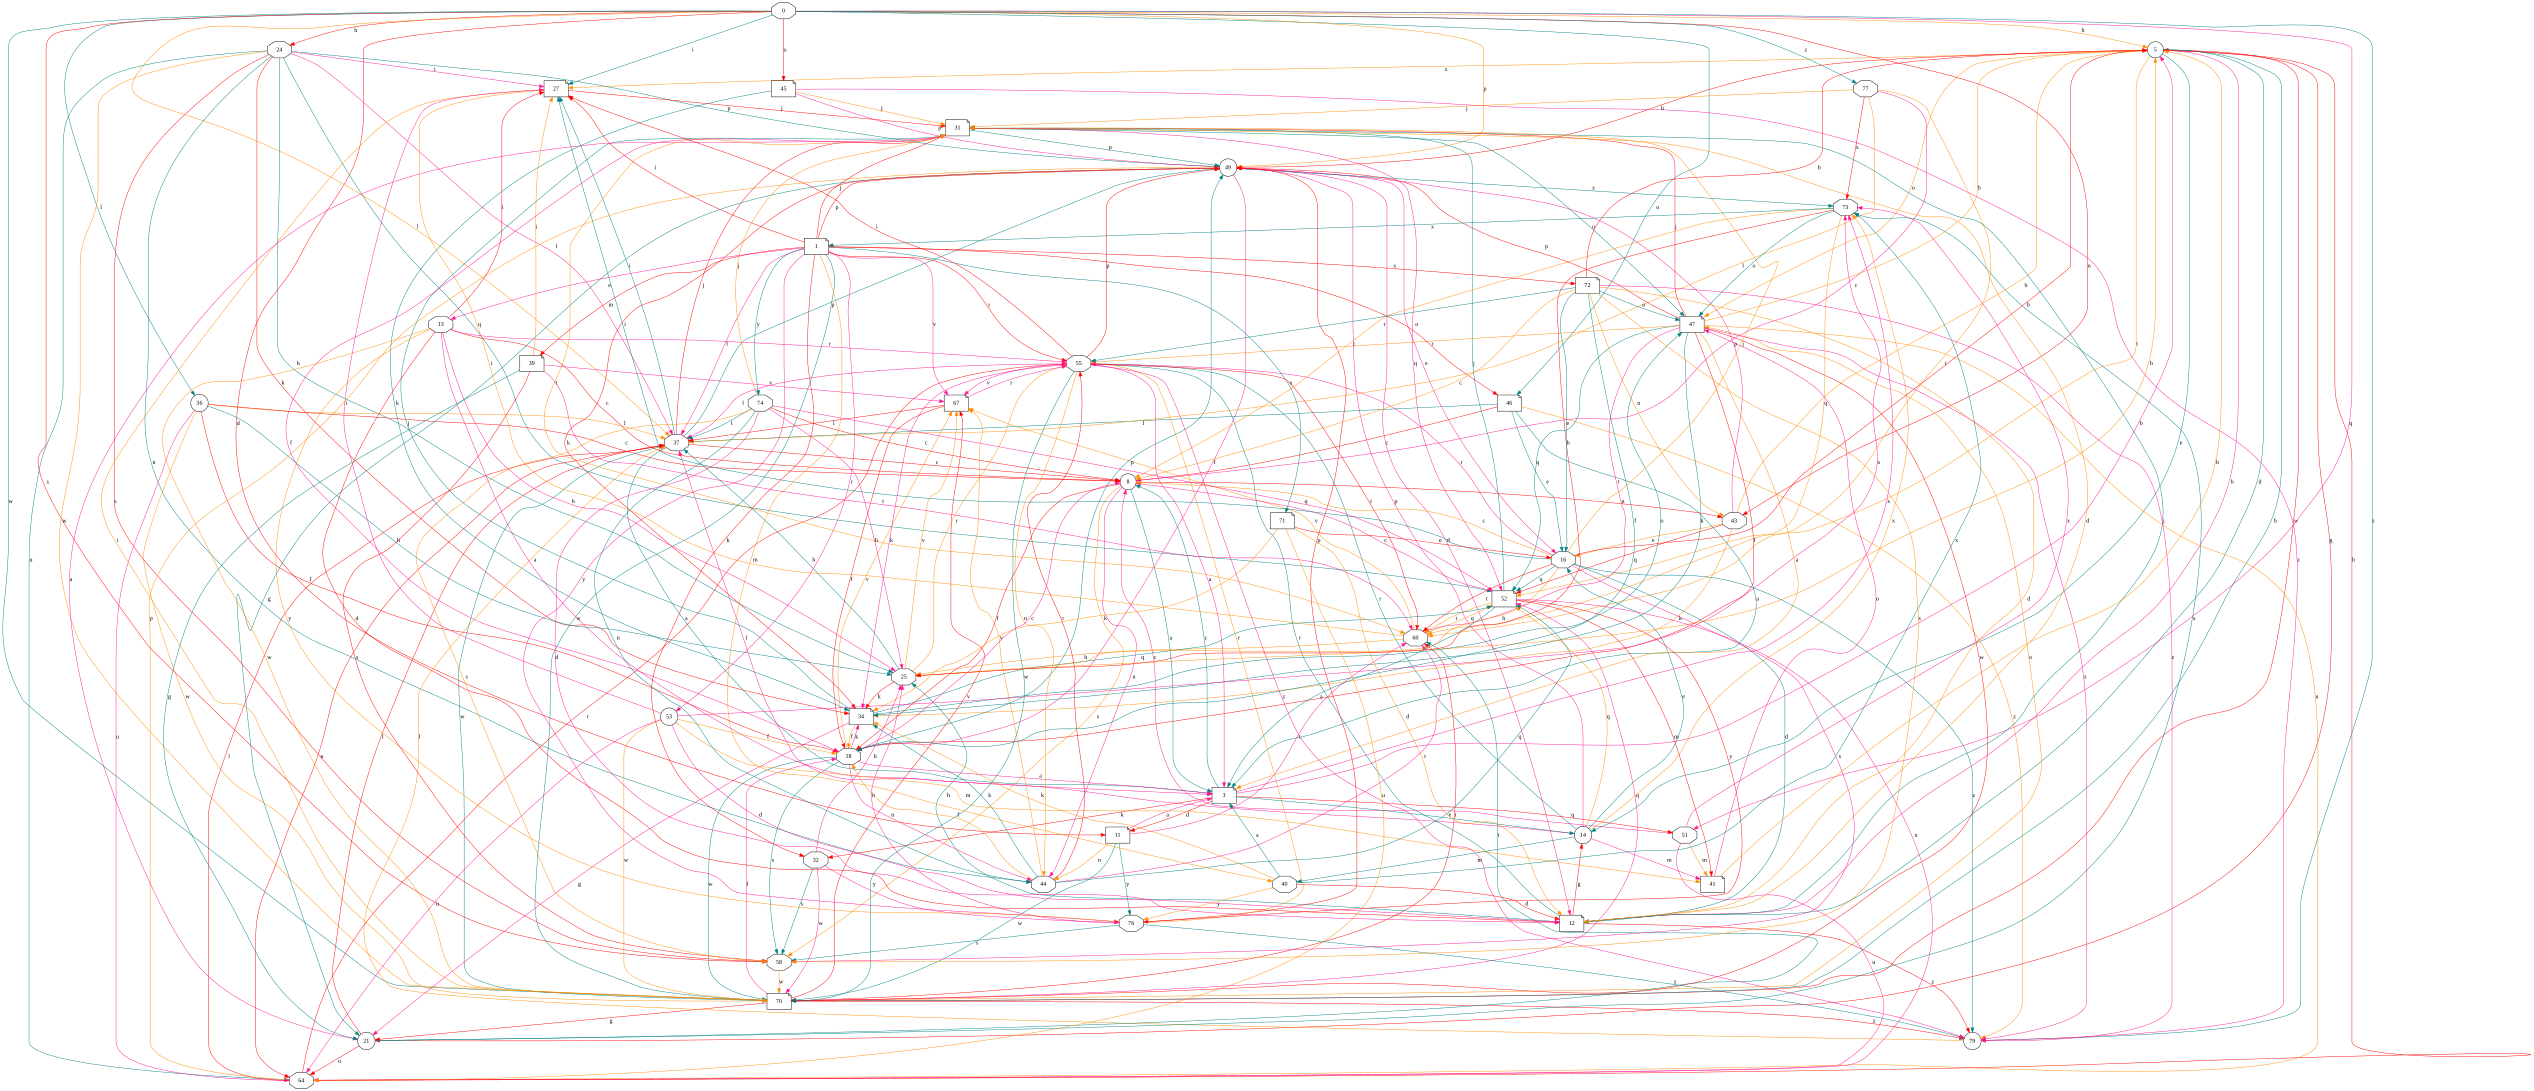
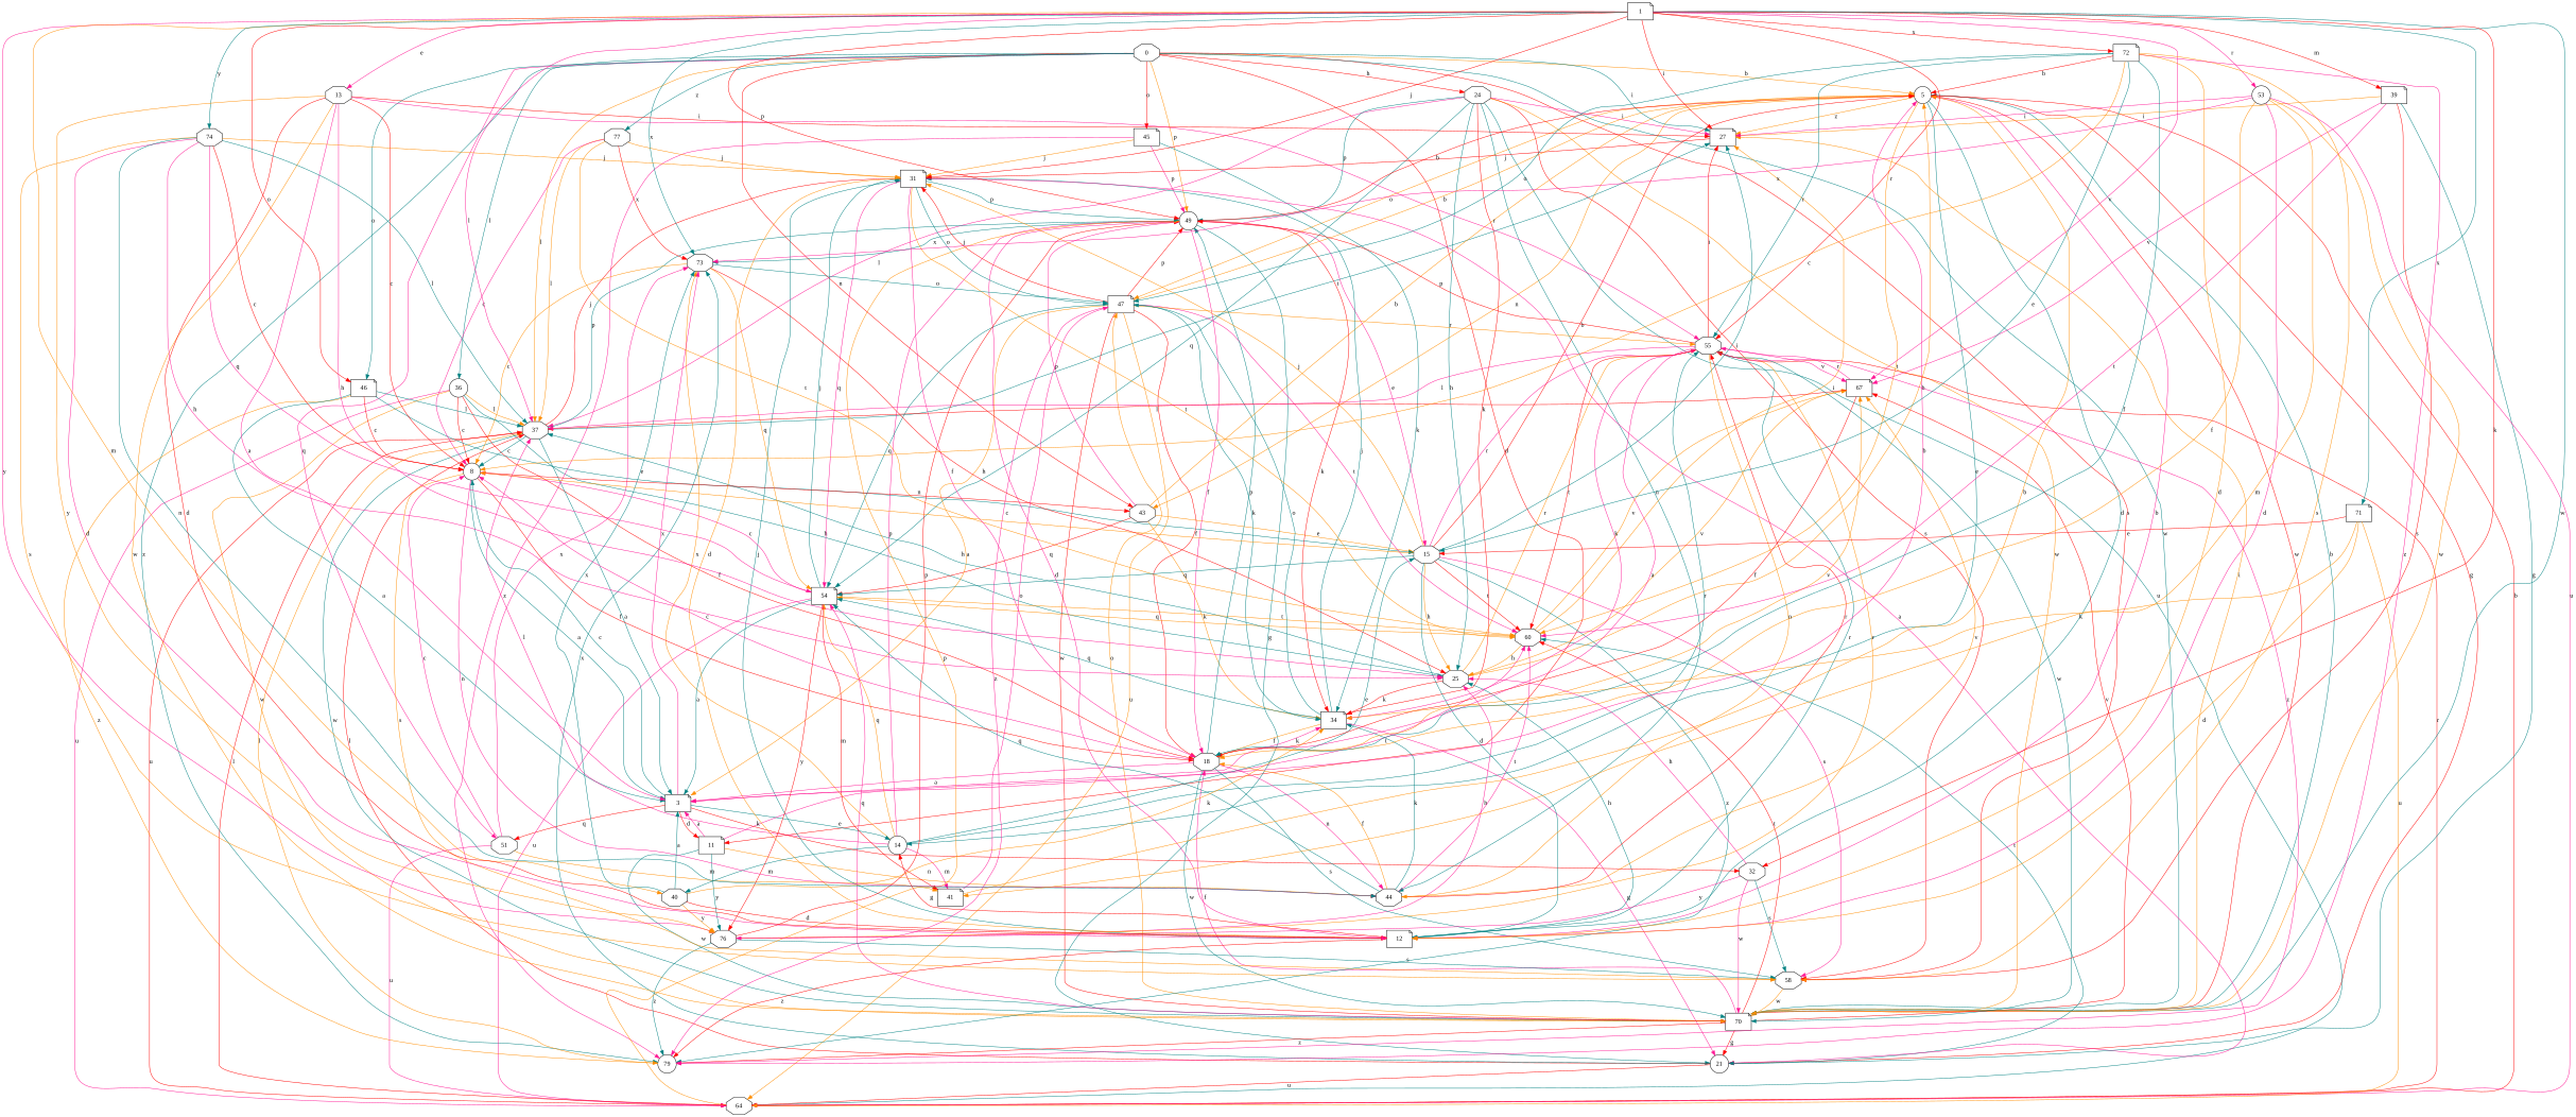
  strict digraph {
    fontname="Liberation Serif"
    node [fontname="Liberation Serif" shape=octagon]
    edge [color=teal fontname="Liberation Serif"]
    5 [shape=circle]
    0
    11 [shape=note]
    24
    27 [shape=note]
    36 [shape=circle]
    37
    43
    45 [shape=note]
    46 [shape=note]
    49 [shape=circle]
    51
    58
    70 [shape=note]
    77
    79 [shape=circle]
    14 [shape=circle]
    12 [shape=note]
    21 [shape=circle]
    47 [shape=note]
    60
    76
    3 [shape=note]
    44
    25
-   52 [shape=note]
+   52 [shape=note label=54]
    34 [shape=note]
    64
    31 [shape=note]
    8 [shape=circle]
    18
-   15 [label=16]
+   15
    73
    41 [shape=note]
    67 [shape=note]
    1 [shape=note]
    13
    32
    n39 [label=39 shape=note]
    40
    53 [shape=circle]
    55
    71 [shape=note]
    72 [shape=note]
    74
    5 -> 27 [color=darkorange label=z]
-   72 -> 43 [color=darkorange label=n]
+   5 -> 43 [color=darkorange label=n]
    5 -> 70 [color=red label=w]
    5 -> 14 [label=e]
    5 -> 12 [label=d]
    5 -> 21 [color=red label=g]
    5 -> 47 [color=darkorange label=o]
    5 -> 60 [color=darkorange label=t]
    0 -> 5 [color=darkorange label=b]
    0 -> 11 [color=red label=d]
    0 -> 24 [color=red label=h]
    0 -> 27 [label=i]
    0 -> 36 [label=l]
    0 -> 37 [color=darkorange label=l]
    0 -> 43 [color=red label=n]
    0 -> 45 [color=red label=o]
    0 -> 46 [label=o]
    0 -> 49 [color=darkorange label=p]
    0 -> 51 [color=deeppink label=q]
    0 -> 58 [color=red label=s]
    0 -> 70 [label=w]
    0 -> 77 [label=z]
    0 -> 79 [label=z]
    11 -> 70 [label=w]
    11 -> 60 [color=deeppink label=t]
    11 -> 76 [label=y]
    11 -> 3 [color=deeppink label=a]
    11 -> 44 [color=darkorange label=n]
    24 -> 27 [color=deeppink label=i]
    24 -> 37 [color=deeppink label=l]
    24 -> 49 [label=p]
    24 -> 58 [color=red label=s]
    24 -> 70 [color=darkorange label=w]
    24 -> 44 [label=n]
    24 -> 25 [label=h]
    24 -> 52 [label=q]
    24 -> 34 [color=red label=k]
    24 -> 64 [label=u]
    27 -> 31 [color=red label=j]
    36 -> 37 [color=darkorange label=l]
    36 -> 70 [color=darkorange label=w]
    36 -> 25 [label=h]
    36 -> 64 [color=deeppink label=u]
    36 -> 8 [color=red label=c]
    36 -> 18 [color=red label=f]
    37 -> 27 [label=i]
    37 -> 49 [label=p]
    37 -> 70 [label=w]
    37 -> 3 [label=a]
    37 -> 64 [color=red label=u]
    37 -> 31 [color=red label=j]
-   37 -> 8 [color=red label=c]
+   37 -> 8 [label=c]
    43 -> 5 [color=darkorange label=b]
    43 -> 49 [color=deeppink label=p]
    43 -> 52 [color=red label=q]
    43 -> 34 [color=darkorange label=k]
    43 -> 15 [color=darkorange label=e]
    45 -> 49 [color=deeppink label=p]
    45 -> 79 [color=deeppink label=z]
    45 -> 34 [label=k]
    45 -> 31 [color=darkorange label=j]
    46 -> 37 [label=l]
    46 -> 79 [color=darkorange label=z]
    46 -> 3 [label=a]
    46 -> 8 [color=red label=c]
    46 -> 15 [label=e]
    49 -> 5 [color=red label=b]
    49 -> 12 [color=deeppink label=d]
    49 -> 21 [label=g]
    49 -> 34 [color=red label=k]
    49 -> 18 [color=deeppink label=f]
    49 -> 15 [color=deeppink label=e]
    49 -> 73 [label=x]
    51 -> 64 [color=deeppink label=u]
    51 -> 8 [color=deeppink label=c]
    51 -> 73 [color=deeppink label=x]
    51 -> 41 [color=darkorange label=m]
    58 -> 70 [color=darkorange label=w]
    70 -> 5 [label=b]
    70 -> 27 [color=darkorange label=i]
    70 -> 79 [color=red label=z]
    70 -> 21 [color=red label=g]
    70 -> 47 [color=darkorange label=o]
    70 -> 60 [color=red label=t]
    70 -> 52 [color=deeppink label=q]
    70 -> 18 [color=deeppink label=f]
    70 -> 67 [color=red label=v]
    77 -> 37 [color=darkorange label=l]
    77 -> 60 [color=darkorange label=t]
    77 -> 31 [color=darkorange label=j]
    77 -> 8 [color=deeppink label=c]
    77 -> 73 [color=red label=x]
    79 -> 37 [color=darkorange label=l]
    14 -> 37 [color=deeppink label=l]
    14 -> 49 [color=deeppink label=p]
    14 -> 52 [color=darkorange label=q]
    14 -> 15 [label=e]
    14 -> 73 [color=darkorange label=x]
    14 -> 41 [color=deeppink label=m]
    14 -> 40 [label=m]
    14 -> 55 [label=r]
    12 -> 5 [color=deeppink label=b]
    12 -> 79 [color=red label=z]
    12 -> 14 [color=red label=g]
    12 -> 25 [label=h]
    12 -> 31 [label=j]
    12 -> 55 [label=r]
    21 -> 37 [color=red label=l]
    21 -> 60 [label=t]
    21 -> 64 [color=red label=u]
    21 -> 73 [label=x]
    47 -> 5 [color=darkorange label=b]
    47 -> 49 [color=red label=p]
    47 -> 70 [color=red label=w]
    47 -> 79 [color=deeppink label=z]
    47 -> 60 [color=deeppink label=t]
    47 -> 3 [color=darkorange label=a]
    47 -> 52 [label=q]
    47 -> 34 [label=k]
    47 -> 64 [color=darkorange label=u]
    47 -> 31 [color=red label=j]
    47 -> 18 [color=red label=f]
    47 -> 55 [color=darkorange label=r]
    60 -> 27 [color=darkorange label=i]
    60 -> 25 [color=darkorange label=h]
    60 -> 52 [color=darkorange label=q]
    60 -> 67 [color=darkorange label=v]
    76 -> 49 [color=red label=p]
    76 -> 58 [label=s]
    76 -> 79 [label=z]
    76 -> 25 [color=deeppink label=h]
    76 -> 55 [color=darkorange label=r]
    3 -> 5 [color=deeppink label=b]
    3 -> 11 [color=red label=d]
    3 -> 51 [color=red label=q]
    3 -> 14 [label=e]
    3 -> 8 [label=c]
    3 -> 73 [color=deeppink label=x]
    3 -> 32 [color=red label=k]
    44 -> 60 [color=deeppink label=t]
    44 -> 52 [label=q]
    44 -> 34 [label=k]
    44 -> 18 [color=darkorange label=f]
    44 -> 67 [color=darkorange label=v]
    44 -> 55 [color=red label=r]
    25 -> 5 [color=darkorange label=b]
    25 -> 37 [label=h]
    25 -> 34 [color=red label=k]
    25 -> 67 [color=darkorange label=v]
    25 -> 55 [color=darkorange label=r]
    52 -> 60 [color=darkorange label=t]
    52 -> 76 [color=red label=y]
    52 -> 3 [label=a]
    52 -> 64 [color=deeppink label=u]
    52 -> 31 [label=j]
    52 -> 8 [color=deeppink label=c]
    52 -> 41 [color=red label=m]
    34 -> 21 [color=deeppink label=g]
    34 -> 47 [label=o]
    34 -> 52 [label=q]
    34 -> 31 [label=j]
    34 -> 18 [color=darkorange label=f]
    64 -> 5 [color=red label=b]
    64 -> 37 [color=red label=l]
    64 -> 49 [color=darkorange label=p]
    64 -> 55 [color=red label=r]
    31 -> 49 [label=p]
    31 -> 12 [color=darkorange label=d]
    31 -> 21 [color=deeppink label=a]
    31 -> 47 [label=o]
    31 -> 60 [color=darkorange label=t]
    31 -> 52 [color=deeppink label=q]
    31 -> 18 [color=deeppink label=f]
    8 -> 43 [color=red label=n]
    8 -> 58 [color=darkorange label=s]
    8 -> 3 [label=a]
    8 -> 44 [color=deeppink label=n]
    8 -> 18 [color=red label=f]
    18 -> 49 [label=p]
    18 -> 58 [label=s]
    18 -> 70 [label=w]
    18 -> 3 [color=deeppink label=a]
    18 -> 44 [color=deeppink label=n]
    18 -> 34 [color=deeppink label=k]
    18 -> 8 [color=deeppink label=c]
    18 -> 67 [color=darkorange label=v]
    15 -> 5 [color=red label=b]
    15 -> 27 [label=i]
    15 -> 58 [color=deeppink label=s]
    15 -> 79 [label=z]
    15 -> 12 [label=d]
    15 -> 60 [color=red label=t]
    15 -> 25 [color=darkorange label=h]
    15 -> 52 [label=q]
    15 -> 31 [color=darkorange label=j]
    15 -> 8 [color=darkorange label=c]
    15 -> 55 [color=deeppink label=r]
    73 -> 47 [label=o]
    73 -> 25 [color=red label=h]
    73 -> 52 [color=darkorange label=q]
    73 -> 8 [color=darkorange label=c]
    41 -> 5 [color=darkorange label=b]
    41 -> 47 [color=deeppink label=o]
    67 -> 37 [color=red label=l]
    67 -> 18 [color=red label=f]
    67 -> 55 [color=deeppink label=r]
    1 -> 27 [color=red label=i]
    1 -> 37 [color=deeppink label=l]
    1 -> 46 [color=red label=o]
    1 -> 49 [color=red label=p]
    1 -> 70 [label=w]
    1 -> 76 [color=deeppink label=y]
    1 -> 31 [color=red label=j]
-   73 -> 1 [label=x]
+   1 -> 73 [label=x]
    1 -> 67 [color=deeppink label=v]
    1 -> 13 [color=deeppink label=e]
    1 -> 32 [color=red label=k]
    1 -> n39 [color=red label=m]
    1 -> 40 [color=darkorange label=m]
    1 -> 53 [color=deeppink label=r]
    1 -> 55 [color=red label=r]
    1 -> 71 [label=x]
    1 -> 72 [color=red label=x]
    1 -> 74 [label=y]
    13 -> 27 [color=red label=i]
    13 -> 70 [color=darkorange label=w]
    13 -> 12 [color=red label=d]
    13 -> 76 [color=darkorange label=y]
    13 -> 3 [color=deeppink label=a]
    13 -> 25 [color=deeppink label=h]
    13 -> 8 [color=red label=c]
    13 -> 55 [color=deeppink label=r]
    32 -> 58 [label=s]
    32 -> 70 [color=deeppink label=w]
    32 -> 76 [color=deeppink label=y]
    32 -> 25 [color=deeppink label=h]
    n39 -> 27 [color=darkorange label=i]
    n39 -> 58 [color=red label=s]
    n39 -> 21 [label=g]
    n39 -> 60 [color=deeppink label=t]
    n39 -> 67 [color=deeppink label=v]
    40 -> 12 [color=red label=d]
    40 -> 76 [color=darkorange label=y]
    40 -> 3 [label=a]
    40 -> 34 [color=darkorange label=k]
    40 -> 73 [label=x]
    53 -> 27 [color=deeppink label=i]
    53 -> 70 [color=darkorange label=w]
    53 -> 12 [color=deeppink label=d]
    53 -> 64 [color=deeppink label=u]
    53 -> 18 [color=darkorange label=f]
    53 -> 73 [color=deeppink label=x]
    53 -> 41 [color=darkorange label=m]
    55 -> 27 [color=red label=i]
    55 -> 37 [color=deeppink label=l]
    55 -> 49 [color=red label=p]
    55 -> 70 [label=w]
    55 -> 79 [color=deeppink label=z]
    55 -> 60 [color=red label=t]
    55 -> 3 [color=deeppink label=a]
    55 -> 44 [color=darkorange label=n]
    55 -> 34 [color=deeppink label=k]
    55 -> 67 [color=deeppink label=v]
    71 -> 12 [color=darkorange label=d]
    71 -> 34 [color=darkorange label=k]
    71 -> 64 [color=darkorange label=u]
    71 -> 15 [color=red label=e]
    72 -> 5 [color=red label=b]
    72 -> 58 [color=darkorange label=s]
    72 -> 79 [color=deeppink label=z]
    72 -> 12 [color=darkorange label=d]
    72 -> 47 [label=o]
    72 -> 8 [color=darkorange label=c]
    72 -> 18 [label=f]
    72 -> 15 [label=e]
    72 -> 55 [label=r]
    74 -> 37 [label=l]
    74 -> 58 [color=darkorange label=s]
    74 -> 12 [color=deeppink label=d]
    74 -> 44 [label=n]
    74 -> 25 [color=deeppink label=h]
    74 -> 52 [color=deeppink label=q]
    74 -> 31 [color=darkorange label=j]
    74 -> 8 [color=red label=c]
  }
